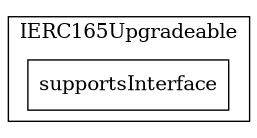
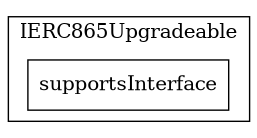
  strict digraph {
    rankdir=LR
    n1 [label=supportsInterface shape=box]
    subgraph cluster_1 {
      label="[Solidity]"
    }
    subgraph cluster_2 {
-     label=IERC165Upgradeable
+     label=IERC865Upgradeable
      n1
    }
  }
